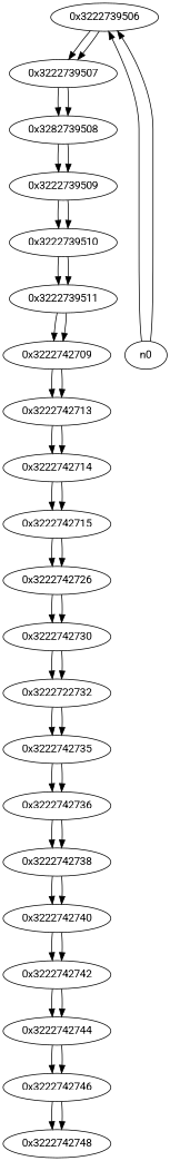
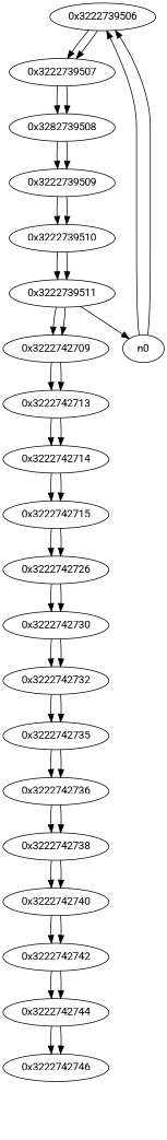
  digraph {
    fontname=Roboto
    node [fontname=Roboto]
    edge [fontname=Roboto]
    n1 [label="0x3222739506"]
    n2 [label="0x3222739507"]
    n3 [label="0x3282739508"]
    n4 [label="0x3222739509"]
    n5 [label="0x3222739510"]
    n6 [label="0x3222739511"]
    n7 [label="0x3222742709"]
    n0
    n8 [label="0x3222742713"]
    n9 [label="0x3222742714"]
    n10 [label="0x3222742715"]
    n11 [label="0x3222742726"]
    n12 [label="0x3222742730"]
-   n13 [label="0x3222722732"]
+   n13 [label="0x3222742732"]
    n14 [label="0x3222742735"]
    n15 [label="0x3222742736"]
    n16 [label="0x3222742738"]
    n17 [label="0x3222742740"]
    n18 [label="0x3222742742"]
    n19 [label="0x3222742744"]
    n20 [label="0x3222742746"]
-   n21 [label="0x3222742748"]
    n1 -> n2
    n1 -> n2
    n2 -> n3
    n2 -> n3
    n3 -> n4
    n3 -> n4
    n4 -> n5
    n4 -> n5
    n5 -> n6
    n5 -> n6
    n6 -> n7
    n6 -> n7
+   n6 -> n0
    n7 -> n8
    n7 -> n8
    n0 -> n1
    n0 -> n1
    n8 -> n9
    n8 -> n9
    n9 -> n10
    n9 -> n10
    n10 -> n11
    n10 -> n11
    n11 -> n12
    n11 -> n12
    n12 -> n13
    n12 -> n13
    n13 -> n14
    n13 -> n14
    n14 -> n15
    n14 -> n15
    n15 -> n16
    n15 -> n16
    n16 -> n17
    n16 -> n17
    n17 -> n18
    n17 -> n18
    n18 -> n19
    n18 -> n19
    n19 -> n20
    n19 -> n20
-   n20 -> n21
-   n20 -> n21
  }
